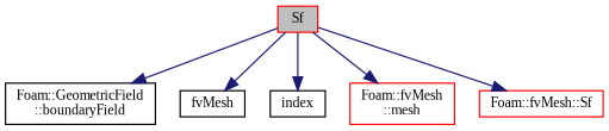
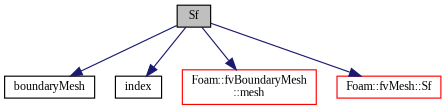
  digraph {
    fontname="Liberation Serif"
    rankdir=TB
    node [color=black fontname="Liberation Serif" fontsize=10 shape=record]
    edge [color=midnightblue fontname="Liberation Serif" fontsize=10 labelfontname=Helvetica labelfontsize=10 style=solid]
-   n1 [color=red fillcolor=grey75 fontcolor=black height=0.2 label=Sf style=filled width=0.4]
-   n2 [height=0.2 label="Foam::GeometricField\l::boundaryField" width=0.4]
-   n3 [height=0.2 label=fvMesh width=0.4]
+   n1 [fillcolor=grey75 fontcolor=black height=0.2 label=Sf style=filled width=0.4]
+   n3 [height=0.2 label=boundaryMesh width=0.4]
    n4 [height=0.2 label=index width=0.4]
-   n5 [color=red height=0.2 label="Foam::fvMesh\l::mesh" width=0.4]
+   n5 [color=red height=0.2 label="Foam::fvBoundaryMesh\l::mesh" width=0.4]
    n6 [color=red height=0.2 label="Foam::fvMesh::Sf" width=0.4]
-   n1 -> n2
    n1 -> n3
    n1 -> n4
    n1 -> n5
    n1 -> n6
  }
